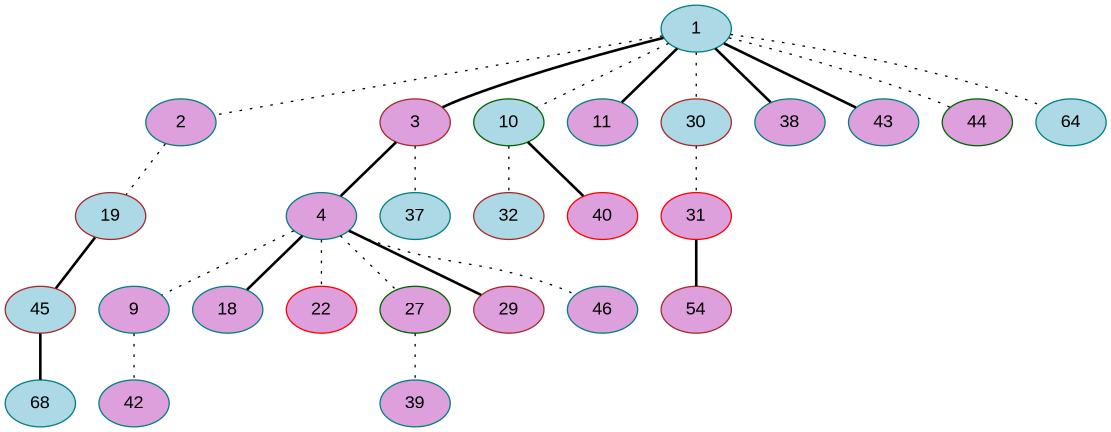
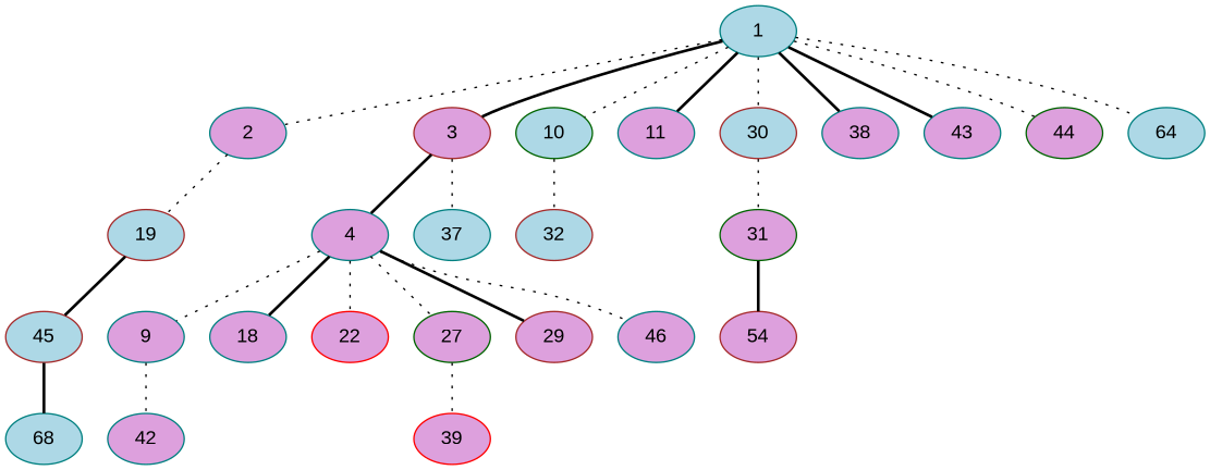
  graph {
    fontname="Liberation Sans"
    node [color=teal fillcolor=plum fontname="Liberation Sans" style=filled]
    edge [fontname="Liberation Sans" style=dotted]
    1 [fillcolor=lightblue super="+8+21"]
    2 [super="+67+12+5"]
    3 [color=brown super="+20"]
    10 [color=darkgreen fillcolor=lightblue]
    11
    30 [color=brown fillcolor=lightblue]
    38 [super="+59"]
    43 [super="+52"]
    n9 [color=darkgreen label=44]
    64 [fillcolor=lightblue]
    19 [color=brown fillcolor=lightblue]
    4 [super="+13+16+25+6+7"]
    37 [fillcolor=lightblue]
    32 [color=brown fillcolor=lightblue]
-   40 [color=red super="+62+48"]
-   31 [color=red]
+   31 [color=darkgreen]
    9 [super="+24+28"]
    18
    22 [color=red]
    27 [color=darkgreen super="+33"]
    29 [color=brown]
    46
    42
    45 [color=brown fillcolor=lightblue]
-   39 [super="+44"]
+   39 [color=red super="+44"]
    68 [fillcolor=lightblue]
    54 [color=brown]
    1 -- 2
    1 -- 3 [style=bold]
    1 -- 10
    1 -- 11 [style=bold]
    1 -- 30
    1 -- 38 [style=bold]
    1 -- 43 [style=bold]
    1 -- n9
    1 -- 64
    2 -- 19
    3 -- 4 [style=bold]
    3 -- 37
    10 -- 32
-   10 -- 40 [style=bold]
    30 -- 31
    19 -- 45 [style=bold]
    4 -- 9
    4 -- 18 [style=bold]
    4 -- 22
    4 -- 27
    4 -- 29 [style=bold]
    4 -- 46
    31 -- 54 [style=bold]
    9 -- 42
    27 -- 39
    45 -- 68 [style=bold]
  }
